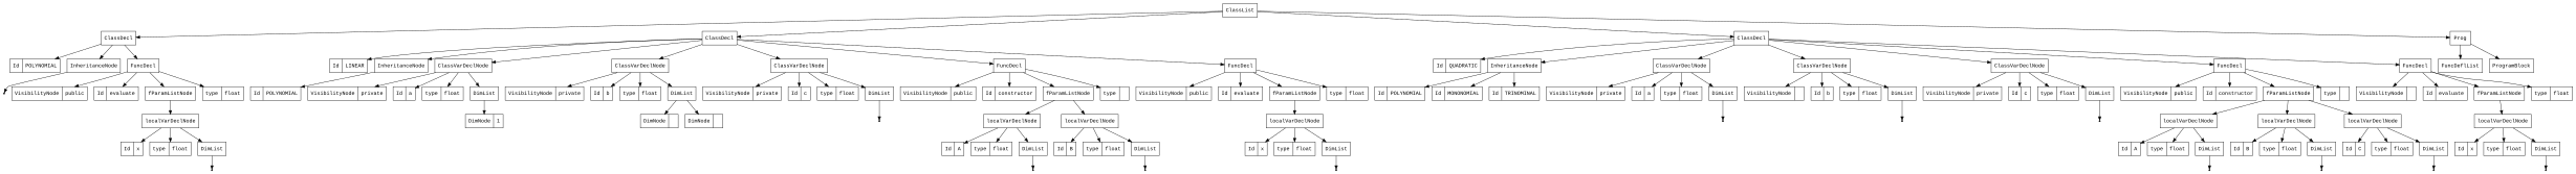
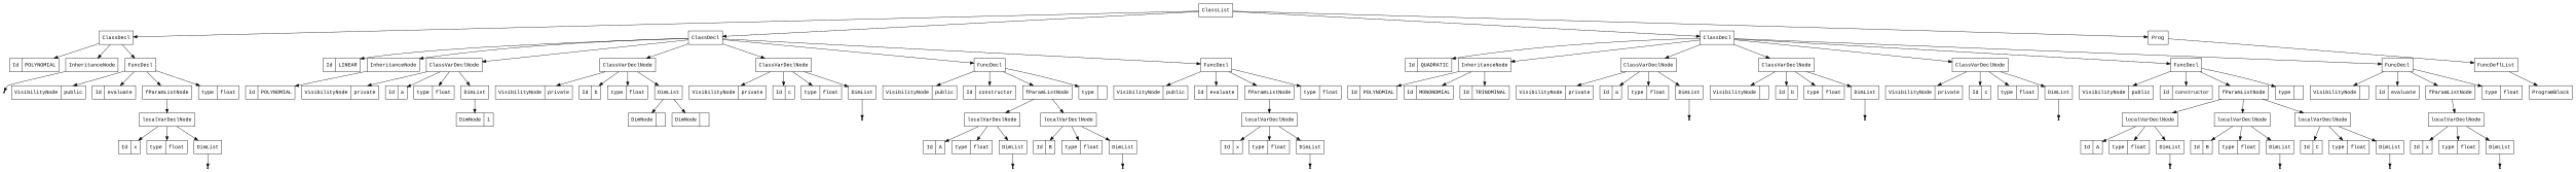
  digraph {
    fontname="Liberation Mono"
    ordering=out
    rankdir=TB
    splines=spline
    node [fontname="Liberation Mono" shape=record]
    edge [fontname="Liberation Mono"]
    n1 [label="Id|POLYNOMIAL"]
    none2 [shape=point]
    n3 [label=InheritanceNode]
    n4 [label="VisibilityNode|public"]
    n5 [label="Id|evaluate"]
    n6 [label="Id|x"]
    n7 [label="type|float"]
    none10 [shape=point]
    n9 [label=DimList]
    n10 [label=localVarDeclNode]
    n11 [label=fParamListNode]
    n12 [label="type|float"]
    n13 [label=FuncDecl]
    n14 [label=ClassDecl]
    n15 [label="Id|LINEAR"]
    n16 [label="Id|POLYNOMIAL"]
    n17 [label=InheritanceNode]
    n18 [label="VisibilityNode|private"]
    n19 [label="Id|a"]
    n20 [label="type|float"]
    n21 [label="DimNode|1"]
    n22 [label=DimList]
    n23 [label=ClassVarDeclNode]
    n24 [label="VisibilityNode|private"]
    n25 [label="Id|b"]
    n26 [label="type|float"]
    n27 [label="DimNode|"]
    n28 [label="DimNode|"]
    n29 [label=DimList]
    n30 [label=ClassVarDeclNode]
    n31 [label="VisibilityNode|private"]
    n32 [label="Id|c"]
    n33 [label="type|float"]
    none40 [shape=point]
    n35 [label=DimList]
    n36 [label=ClassVarDeclNode]
    n37 [label="VisibilityNode|public"]
    n38 [label="Id|constructor"]
    n39 [label="Id|A"]
    n40 [label="type|float"]
    none49 [shape=point]
    n42 [label=DimList]
    n43 [label=localVarDeclNode]
    n44 [label="Id|B"]
    n45 [label="type|float"]
    none55 [shape=point]
    n47 [label=DimList]
    n48 [label=localVarDeclNode]
    n49 [label=fParamListNode]
    n50 [label="type| "]
    n51 [label=FuncDecl]
    n52 [label="VisibilityNode|public"]
    n53 [label="Id|evaluate"]
    n54 [label="Id|x"]
    n55 [label="type|float"]
    none67 [shape=point]
    n57 [label=DimList]
    n58 [label=localVarDeclNode]
    n59 [label=fParamListNode]
    n60 [label="type|float"]
    n61 [label=FuncDecl]
    n62 [label=ClassDecl]
    n63 [label="Id|QUADRATIC"]
    n64 [label="Id|POLYNOMIAL"]
    n65 [label="Id|MONONOMIAL"]
    n66 [label="Id|TRINOMINAL"]
    n67 [label=InheritanceNode]
    n68 [label="VisibilityNode|private"]
    n69 [label="Id|a"]
    n70 [label="type|float"]
    none84 [shape=point]
    n72 [label=DimList]
    n73 [label=ClassVarDeclNode]
    n74 [label="VisibilityNode|"]
    n75 [label="Id|b"]
    n76 [label="type|float"]
    none91 [shape=point]
    n78 [label=DimList]
    n79 [label=ClassVarDeclNode]
    n80 [label="VisibilityNode|private"]
    n81 [label="Id|c"]
    n82 [label="type|float"]
    none98 [shape=point]
    n84 [label=DimList]
    n85 [label=ClassVarDeclNode]
    n86 [label="VisibilityNode|public"]
    n87 [label="Id|constructor"]
    n88 [label="Id|A"]
    n89 [label="type|float"]
    none107 [shape=point]
    n91 [label=DimList]
    n92 [label=localVarDeclNode]
    n93 [label="Id|B"]
    n94 [label="type|float"]
    none113 [shape=point]
    n96 [label=DimList]
    n97 [label=localVarDeclNode]
    n98 [label="Id|C"]
    n99 [label="type|float"]
    none119 [shape=point]
    n101 [label=DimList]
    n102 [label=localVarDeclNode]
    n103 [label=fParamListNode]
    n104 [label="type| "]
    n105 [label=FuncDecl]
    n106 [label="VisibilityNode|"]
    n107 [label="Id|evaluate"]
    n108 [label="Id|x"]
    n109 [label="type|float"]
    none131 [shape=point]
    n111 [label=DimList]
    n112 [label=localVarDeclNode]
    n113 [label=fParamListNode]
    n114 [label="type|float"]
    n115 [label=FuncDecl]
    n116 [label=ClassDecl]
    n117 [label=ClassList]
    n118 [label=Prog]
    n119 [label=FuncDeflList]
    n120 [label=ProgramBlock]
    n3 -> none2
    n9 -> none10
    n10 -> n6
    n10 -> n7
    n10 -> n9
    n11 -> n10
    n13 -> n4
    n13 -> n5
    n13 -> n11
    n13 -> n12
    n14 -> n1
    n14 -> n3
    n14 -> n13
    n17 -> n16
    n22 -> n21
    n23 -> n18
    n23 -> n19
    n23 -> n20
    n23 -> n22
    n29 -> n27
    n29 -> n28
    n30 -> n24
    n30 -> n25
    n30 -> n26
    n30 -> n29
    n35 -> none40
    n36 -> n31
    n36 -> n32
    n36 -> n33
    n36 -> n35
    n42 -> none49
    n43 -> n39
    n43 -> n40
    n43 -> n42
    n47 -> none55
    n48 -> n44
    n48 -> n45
    n48 -> n47
    n49 -> n43
    n49 -> n48
    n51 -> n37
    n51 -> n38
    n51 -> n49
    n51 -> n50
    n57 -> none67
    n58 -> n54
    n58 -> n55
    n58 -> n57
    n59 -> n58
    n61 -> n52
    n61 -> n53
    n61 -> n59
    n61 -> n60
    n62 -> n15
    n62 -> n17
    n62 -> n23
    n62 -> n30
    n62 -> n36
    n62 -> n51
    n62 -> n61
    n67 -> n64
    n67 -> n65
    n67 -> n66
    n72 -> none84
    n73 -> n68
    n73 -> n69
    n73 -> n70
    n73 -> n72
    n78 -> none91
    n79 -> n74
    n79 -> n75
    n79 -> n76
    n79 -> n78
    n84 -> none98
    n85 -> n80
    n85 -> n81
    n85 -> n82
    n85 -> n84
    n91 -> none107
    n92 -> n88
    n92 -> n89
    n92 -> n91
    n96 -> none113
    n97 -> n93
    n97 -> n94
    n97 -> n96
    n101 -> none119
    n102 -> n98
    n102 -> n99
    n102 -> n101
    n103 -> n92
    n103 -> n97
    n103 -> n102
    n105 -> n86
    n105 -> n87
    n105 -> n103
    n105 -> n104
    n111 -> none131
    n112 -> n108
    n112 -> n109
    n112 -> n111
    n113 -> n112
    n115 -> n106
    n115 -> n107
    n115 -> n113
    n115 -> n114
    n116 -> n63
    n116 -> n67
    n116 -> n73
    n116 -> n79
    n116 -> n85
    n116 -> n105
    n116 -> n115
    n117 -> n14
    n117 -> n62
    n117 -> n116
    n117 -> n118
    n118 -> n119
-   n118 -> n120
+   n119 -> n120
  }
